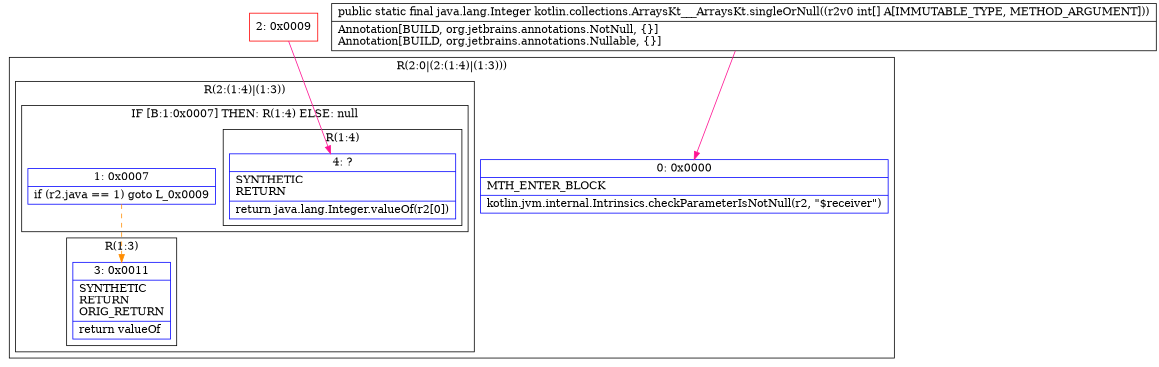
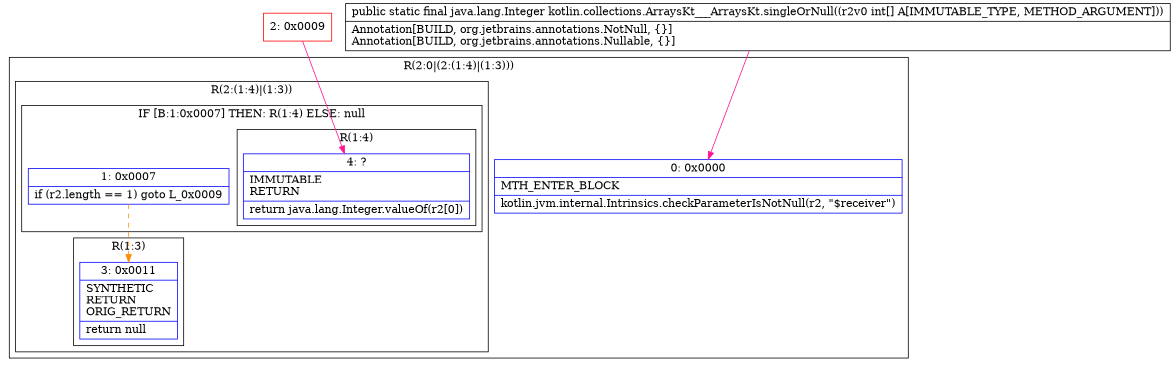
  digraph {
    node [color=blue shape=record]
    edge [color=deeppink]
-   n1 [label="{4\:\ ?|SYNTHETIC\lRETURN\l|return java.lang.Integer.valueOf(r2[0])\l}"]
-   n2 [label="{1\:\ 0x0007|if (r2.java == 1) goto L_0x0009\l}"]
-   n3 [label="{3\:\ 0x0011|SYNTHETIC\lRETURN\lORIG_RETURN\l|return valueOf\l}"]
+   n1 [label="{4\:\ ?|IMMUTABLE\lRETURN\l|return java.lang.Integer.valueOf(r2[0])\l}"]
+   n2 [label="{1\:\ 0x0007|if (r2.length == 1) goto L_0x0009\l}"]
+   n3 [label="{3\:\ 0x0011|SYNTHETIC\lRETURN\lORIG_RETURN\l|return null\l}"]
    n4 [label="{0\:\ 0x0000|MTH_ENTER_BLOCK\l|kotlin.jvm.internal.Intrinsics.checkParameterIsNotNull(r2, \"$receiver\")\l}"]
    n5 [color=red label="{2\:\ 0x0009}"]
    n6 [label="{public static final java.lang.Integer kotlin.collections.ArraysKt___ArraysKt.singleOrNull((r2v0 int[] A[IMMUTABLE_TYPE, METHOD_ARGUMENT]))  | Annotation[BUILD, org.jetbrains.annotations.NotNull, \{\}]\lAnnotation[BUILD, org.jetbrains.annotations.Nullable, \{\}]\l}" color=""]
    subgraph cluster_1 {
      label="R(2:0|(2:(1:4)|(1:3)))"
      n4
      subgraph cluster_2 {
        label="R(2:(1:4)|(1:3))"
        subgraph cluster_3 {
          label="IF [B:1:0x0007] THEN: R(1:4) ELSE: null"
          n2
          subgraph cluster_4 {
            label="R(1:4)"
            n1
          }
        }
        subgraph cluster_5 {
          label="R(1:3)"
          n3
        }
      }
    }
    n2 -> n3 [color=darkorange style=dashed]
    n5 -> n1
    n6 -> n4
  }
